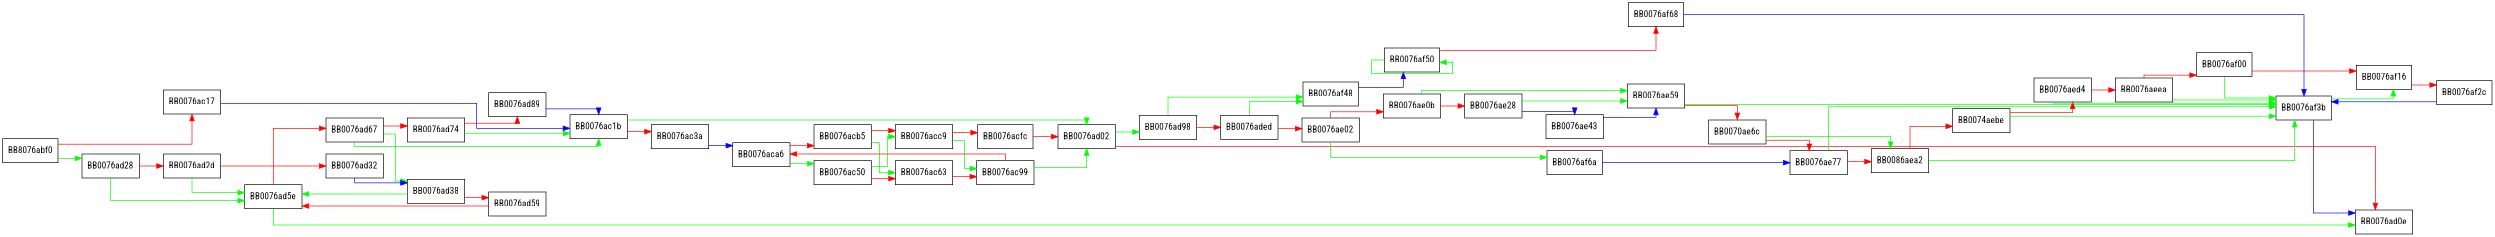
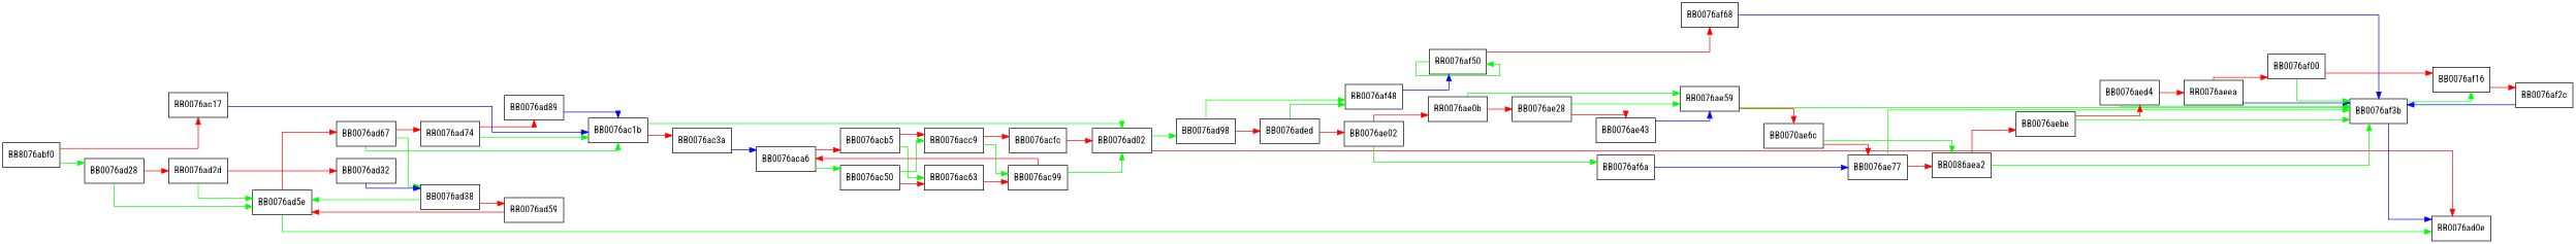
  digraph {
    fontname="Roboto Condensed"
    rankdir=LR
    splines=ortho
    node [fontname="Roboto Condensed" shape=box]
    edge [color=red fontname="Roboto Condensed"]
    n1 [label=BB8076abf0]
    BB0076ad28
    BB0076ac17
    BB0076ad5e
    BB0076ad2d
    BB0076ac1b
    BB0076ad0e
    BB0076ad67
    BB0076ad32
    BB0076ad02
    BB0076ac3a
    BB0076ad98
    BB0076aca6
    BB0076af48
    BB0076aded
    BB0076ac50
    BB0076acb5
    BB0076acc9
    BB0076ac63
    BB0076ac99
    BB0076acfc
    BB0076af50
    BB0076ae02
    BB0076ad38
    BB0076ad74
    BB0076ad59
    BB0076ad89
    BB0076af68
    BB0076af6a
    BB0076ae0b
    BB0076ae77
    BB0076ae59
    BB0076ae28
    BB0076af3b
    n35 [label=BB0086aea2]
    n36 [label=BB0070ae6c]
    BB0076ae43
    BB0076af16
-   BB0076aebe [label=BB0074aebe]
+   BB0076aebe
    BB0076aed4
    BB0076aeea
    BB0076af00
    BB0076af2c
    n1 -> BB0076ad28 [color=green]
    n1 -> BB0076ac17
    BB0076ad28 -> BB0076ad5e [color=green]
    BB0076ad28 -> BB0076ad2d
    BB0076ac17 -> BB0076ac1b [color=blue]
    BB0076ad5e -> BB0076ad0e [color=green]
    BB0076ad5e -> BB0076ad67
    BB0076ad2d -> BB0076ad5e [color=green]
    BB0076ad2d -> BB0076ad32
    BB0076ac1b -> BB0076ad02 [color=green]
    BB0076ac1b -> BB0076ac3a
    BB0076ad67 -> BB0076ac1b [color=green]
    BB0076ad67 -> BB0076ad38 [color=green]
    BB0076ad67 -> BB0076ad74
    BB0076ad32 -> BB0076ad38 [color=blue]
    BB0076ad02 -> BB0076ad0e
    BB0076ad02 -> BB0076ad98 [color=green]
    BB0076ac3a -> BB0076aca6 [color=blue]
    BB0076ad98 -> BB0076af48 [color=green]
    BB0076ad98 -> BB0076aded
    BB0076aca6 -> BB0076ac50 [color=green]
    BB0076aca6 -> BB0076acb5
    BB0076af48 -> BB0076af50 [color=blue]
    BB0076aded -> BB0076af48 [color=green]
    BB0076aded -> BB0076ae02
    BB0076ac50 -> BB0076acc9 [color=green]
    BB0076ac50 -> BB0076ac63
    BB0076acb5 -> BB0076acc9
    BB0076acb5 -> BB0076ac63 [color=green]
    BB0076acc9 -> BB0076ac99 [color=green]
    BB0076acc9 -> BB0076acfc
    BB0076ac63 -> BB0076ac99
    BB0076ac99 -> BB0076ad02 [color=green]
    BB0076ac99 -> BB0076aca6
    BB0076acfc -> BB0076ad02
    BB0076af50 -> BB0076af50 [color=green]
    BB0076af50 -> BB0076af68
    BB0076ae02 -> BB0076af6a [color=green]
    BB0076ae02 -> BB0076ae0b
    BB0076ad38 -> BB0076ad5e [color=green]
    BB0076ad38 -> BB0076ad59
    BB0076ad74 -> BB0076ac1b [color=green]
    BB0076ad74 -> BB0076ad89
    BB0076ad59 -> BB0076ad5e
    BB0076ad89 -> BB0076ac1b [color=blue]
    BB0076af68 -> BB0076af3b [color=blue]
    BB0076af6a -> BB0076ae77 [color=blue]
    BB0076ae0b -> BB0076ae59 [color=green]
    BB0076ae0b -> BB0076ae28
    BB0076ae77 -> BB0076af3b [color=green]
    BB0076ae77 -> n35
    BB0076ae59 -> BB0076af3b [color=green]
    BB0076ae59 -> n36
    BB0076ae28 -> BB0076ae59 [color=green]
-   BB0076ae28 -> BB0076ae43 [color=blue]
+   BB0076ae28 -> BB0076ae43
    BB0076af3b -> BB0076ad0e [color=blue]
    BB0076af3b -> BB0076af16 [color=green]
    n35 -> BB0076af3b [color=green]
    n35 -> BB0076aebe
    n36 -> BB0076ae77
    n36 -> n35 [color=green]
    BB0076ae43 -> BB0076ae59 [color=blue]
    BB0076af16 -> BB0076af2c
    BB0076aebe -> BB0076af3b [color=green]
    BB0076aebe -> BB0076aed4
    BB0076aed4 -> BB0076af3b [color=green]
    BB0076aed4 -> BB0076aeea
-   BB0076aeea -> BB0076af3b [color=green]
+   BB0076aeea -> BB0076af3b [color=blue]
    BB0076aeea -> BB0076af00
    BB0076af00 -> BB0076af3b [color=green]
    BB0076af00 -> BB0076af16
    BB0076af2c -> BB0076af3b [color=blue]
  }
